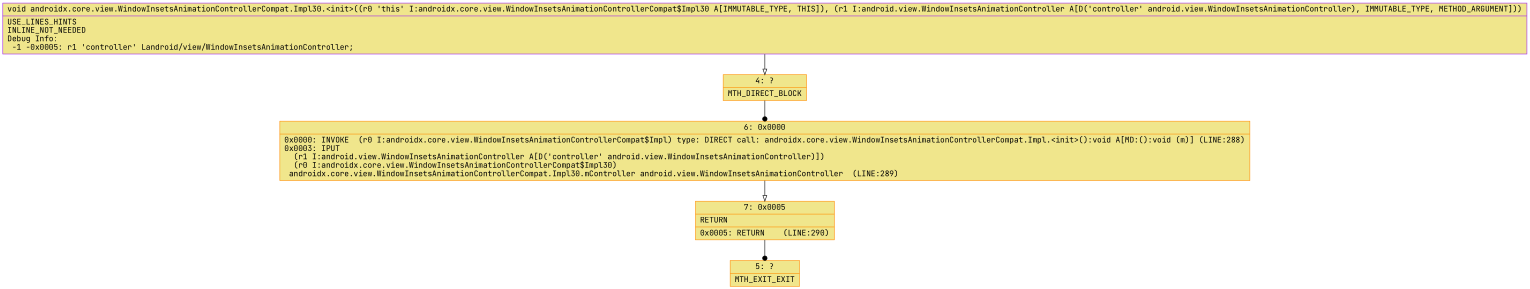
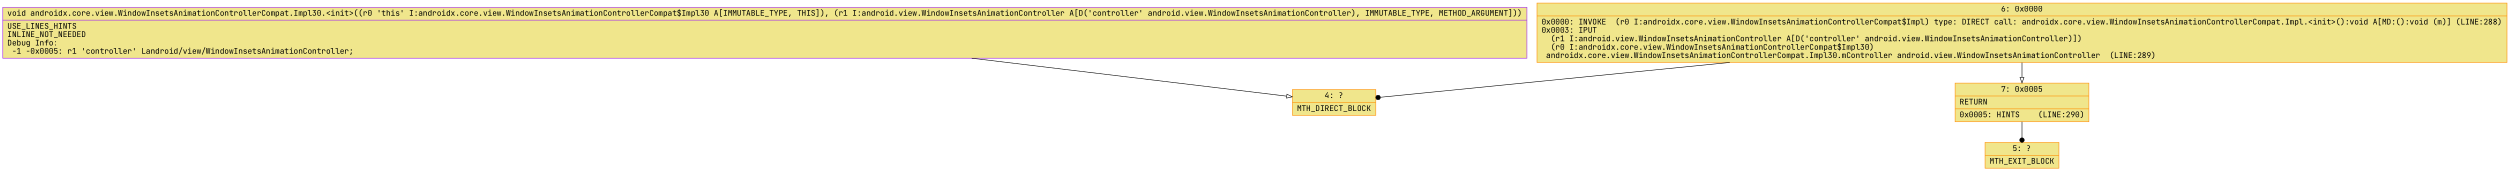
  digraph {
    fontname="JetBrains Mono"
    node [color=darkorange fillcolor=khaki fontname="JetBrains Mono" shape=record style=filled]
    edge [arrowhead=dot fontname="JetBrains Mono"]
    n1 [label="{4\:\ ?|MTH_DIRECT_BLOCK\l}"]
    n2 [label="{6\:\ 0x0000|0x0000: INVOKE  (r0 I:androidx.core.view.WindowInsetsAnimationControllerCompat$Impl) type: DIRECT call: androidx.core.view.WindowInsetsAnimationControllerCompat.Impl.\<init\>():void A[MD:():void (m)] (LINE:288)\l0x0003: IPUT  \l  (r1 I:android.view.WindowInsetsAnimationController A[D('controller' android.view.WindowInsetsAnimationController)])\l  (r0 I:androidx.core.view.WindowInsetsAnimationControllerCompat$Impl30)\l androidx.core.view.WindowInsetsAnimationControllerCompat.Impl30.mController android.view.WindowInsetsAnimationController  (LINE:289)\l}"]
-   n3 [label="{7\:\ 0x0005|RETURN\l|0x0005: RETURN    (LINE:290)\l}"]
-   n4 [label="{5\:\ ?|MTH_EXIT_EXIT\l}"]
+   n3 [label="{7\:\ 0x0005|RETURN\l|0x0005: HINTS    (LINE:290)\l}"]
+   n4 [label="{5\:\ ?|MTH_EXIT_BLOCK\l}"]
    n5 [color=purple label="{void androidx.core.view.WindowInsetsAnimationControllerCompat.Impl30.\<init\>((r0 'this' I:androidx.core.view.WindowInsetsAnimationControllerCompat$Impl30 A[IMMUTABLE_TYPE, THIS]), (r1 I:android.view.WindowInsetsAnimationController A[D('controller' android.view.WindowInsetsAnimationController), IMMUTABLE_TYPE, METHOD_ARGUMENT]))  | USE_LINES_HINTS\lINLINE_NOT_NEEDED\lDebug Info:\l  \-1 \-0x0005: r1 'controller' Landroid\/view\/WindowInsetsAnimationController;\l}"]
-   n1 -> n2
+   n2 -> n1
    n2 -> n3 [arrowhead=onormal]
    n3 -> n4
    n5 -> n1 [arrowhead=onormal]
  }
